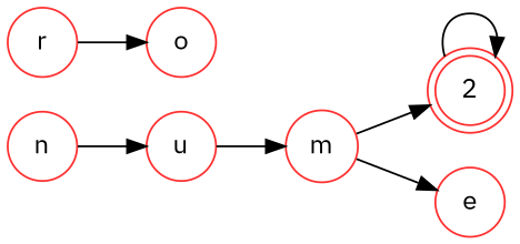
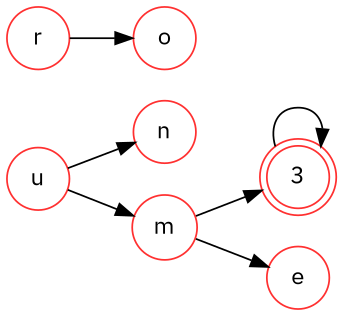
  digraph {
    fontname="IBM Plex Sans"
    rankdir=LR
    node [color=firebrick1 fontname="IBM Plex Sans" shape=circle]
    edge [fontname="IBM Plex Sans"]
-   3 [shape=doublecircle label=2]
+   3 [shape=doublecircle]
    n
    u
    m
    e
    r
    o
    3 -> 3
-   n -> u
+   u -> n
    u -> m
    m -> 3
    m -> e
    r -> o
  }
